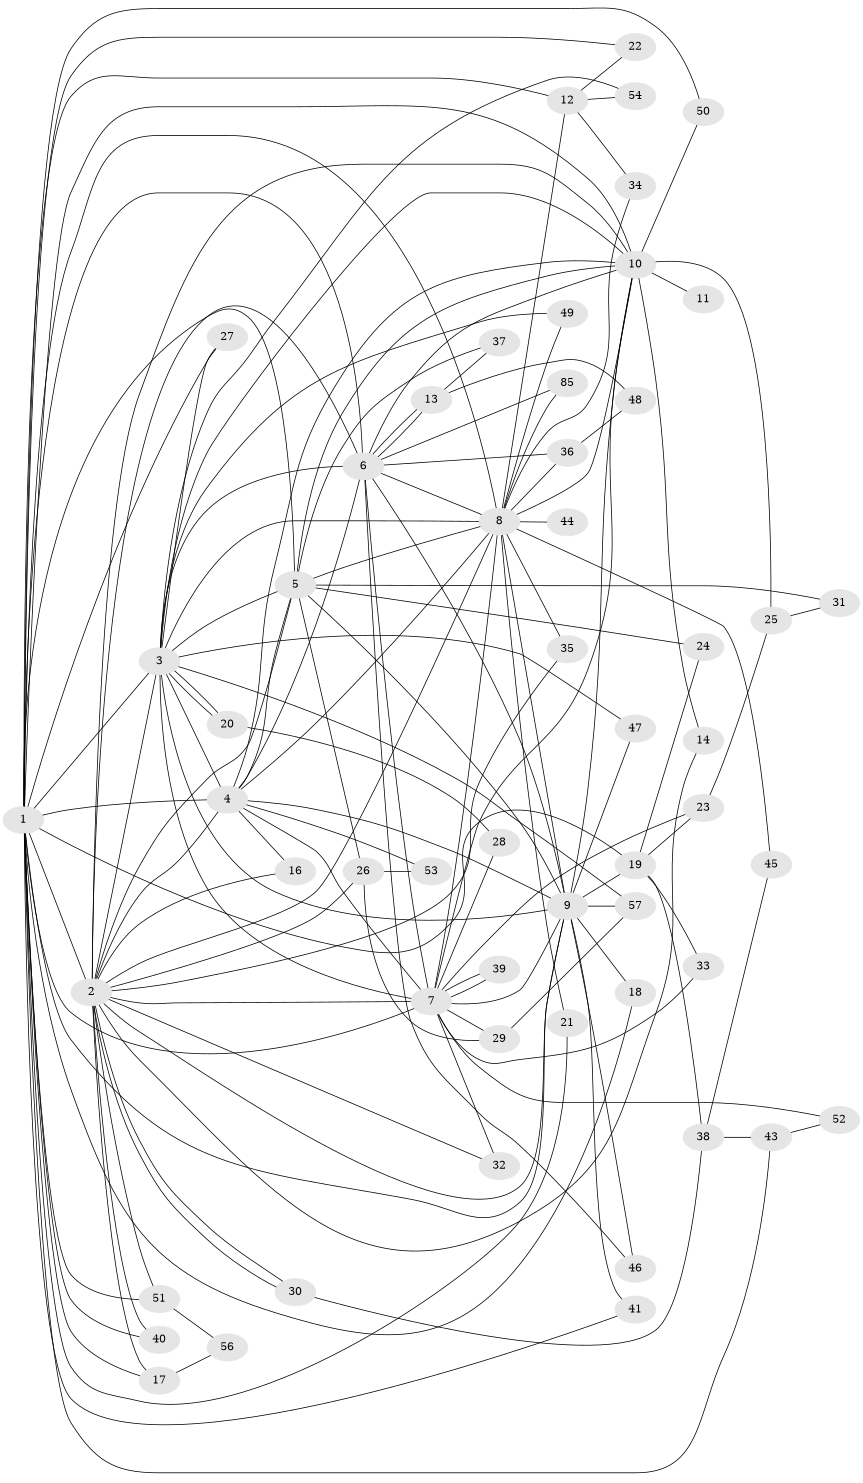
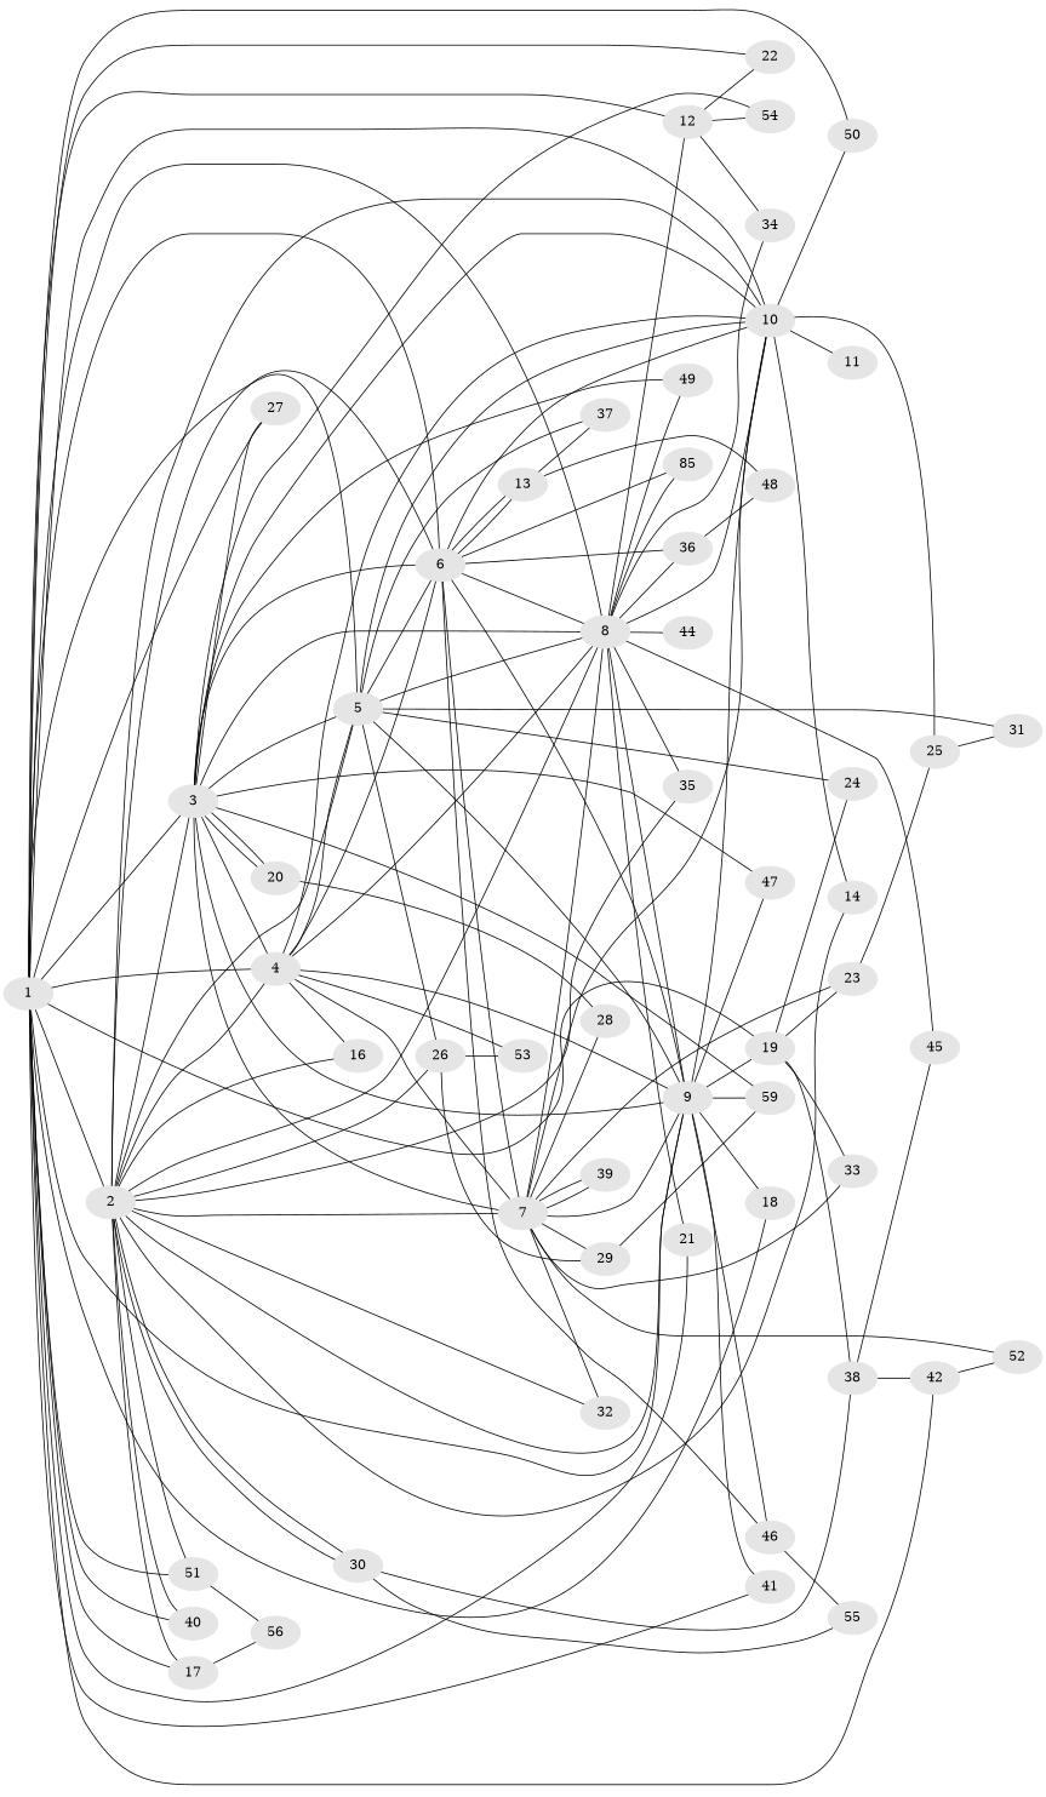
  graph {
    rankdir=LR
    node [color=gray90 style=filled]
    1
    2
    3
    4
    5
    6
    7
    8
    9
    10
    12
    17
    18
    19
    21
    22
    27
    40
    41
-   43
+   43 [label=42]
    50
    51
    14
    16
    26
    30
    32
    35
    20
    47
    49
    54
-   57
+   57 [label=59]
    53
    24
    31
    37
    13
    n39 [label=85]
    36
    46
    23
    28
    29
    33
    39
    52
    44
    34
    45
    11
    25
    56
    38
+   55
    48
    1 -- 2
    1 -- 3
    1 -- 4
    1 -- 5
    1 -- 6
-   1 -- 7
    1 -- 8
    1 -- 9
    1 -- 10
    1 -- 12
    1 -- 17
    1 -- 18
    1 -- 19
    1 -- 21
    1 -- 22
    1 -- 27
    1 -- 40
    1 -- 41
    1 -- 43
    1 -- 50
    1 -- 51
    2 -- 3
    2 -- 4
    2 -- 5
    2 -- 6
    2 -- 7
    2 -- 8
    2 -- 9
    2 -- 10
    2 -- 17
    2 -- 40
    2 -- 51
    2 -- 14
    2 -- 16
    2 -- 26
    2 -- 30
    2 -- 30
    2 -- 32
    2 -- 35
    3 -- 4
    3 -- 5
    3 -- 6
    3 -- 7
    3 -- 8
    3 -- 9
    3 -- 10
    3 -- 27
    3 -- 20
    3 -- 20
    3 -- 47
    3 -- 49
    3 -- 54
    3 -- 57
    4 -- 5
    4 -- 6
    4 -- 7
    4 -- 8
    4 -- 9
    4 -- 10
    4 -- 16
    4 -- 53
+   5 -- 6
    5 -- 8
    5 -- 9
    5 -- 10
    5 -- 26
    5 -- 24
    5 -- 31
    5 -- 37
    6 -- 7
    6 -- 8
    6 -- 9
    6 -- 10
    6 -- 13
    6 -- 13
    6 -- n39
    6 -- 36
    6 -- 46
    7 -- 8
    7 -- 9
    7 -- 10
    7 -- 32
    7 -- 23
    7 -- 28
    7 -- 29
    7 -- 33
    7 -- 39
    7 -- 39
    7 -- 52
    8 -- 9
    8 -- 10
    8 -- 12
    8 -- 21
    8 -- 35
    8 -- 49
    8 -- n39
    8 -- 36
    8 -- 44
    8 -- 34
    8 -- 45
    9 -- 10
    9 -- 18
    9 -- 19
    9 -- 41
    9 -- 47
    9 -- 57
    9 -- 46
    10 -- 50
    10 -- 14
    10 -- 11
    10 -- 25
    12 -- 22
    12 -- 54
    12 -- 34
    17 -- 56
    19 -- 24
    19 -- 23
    19 -- 33
    19 -- 38
    43 -- 52
    51 -- 56
    26 -- 53
    26 -- 29
    30 -- 38
+   30 -- 55
    20 -- 28
    13 -- 37
    13 -- 48
    36 -- 48
+   46 -- 55
    23 -- 25
    29 -- 57
    25 -- 31
    38 -- 43
    38 -- 45
  }
